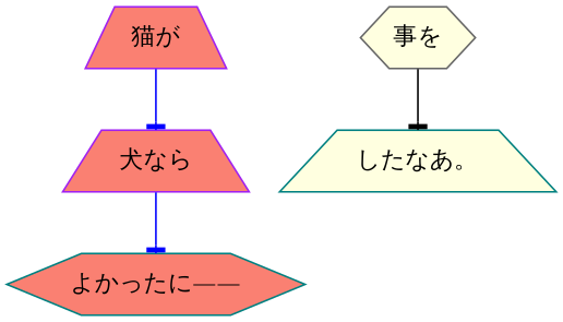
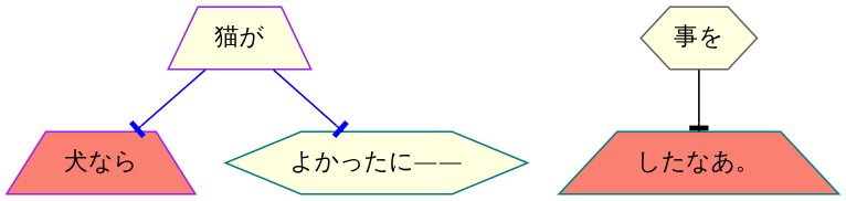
  digraph {
    node [color=purple fillcolor=lightyellow shape=trapezium style=filled]
    edge [arrowhead=tee color=blue]
-   n1 [fillcolor=salmon label="猫が"]
+   n1 [label="猫が"]
    n2 [fillcolor=salmon label="犬なら"]
-   n3 [color=teal fillcolor=salmon label="よかったに——" shape=hexagon]
-   n4 [color=teal label="したなあ。"]
+   n3 [color=teal label="よかったに——" shape=hexagon]
+   n4 [color=teal fillcolor=salmon label="したなあ。"]
    n5 [color=gray40 label="事を" shape=hexagon]
    n1 -> n2
-   n2 -> n3
+   n1 -> n3
    n5 -> n4 [color=black]
  }
